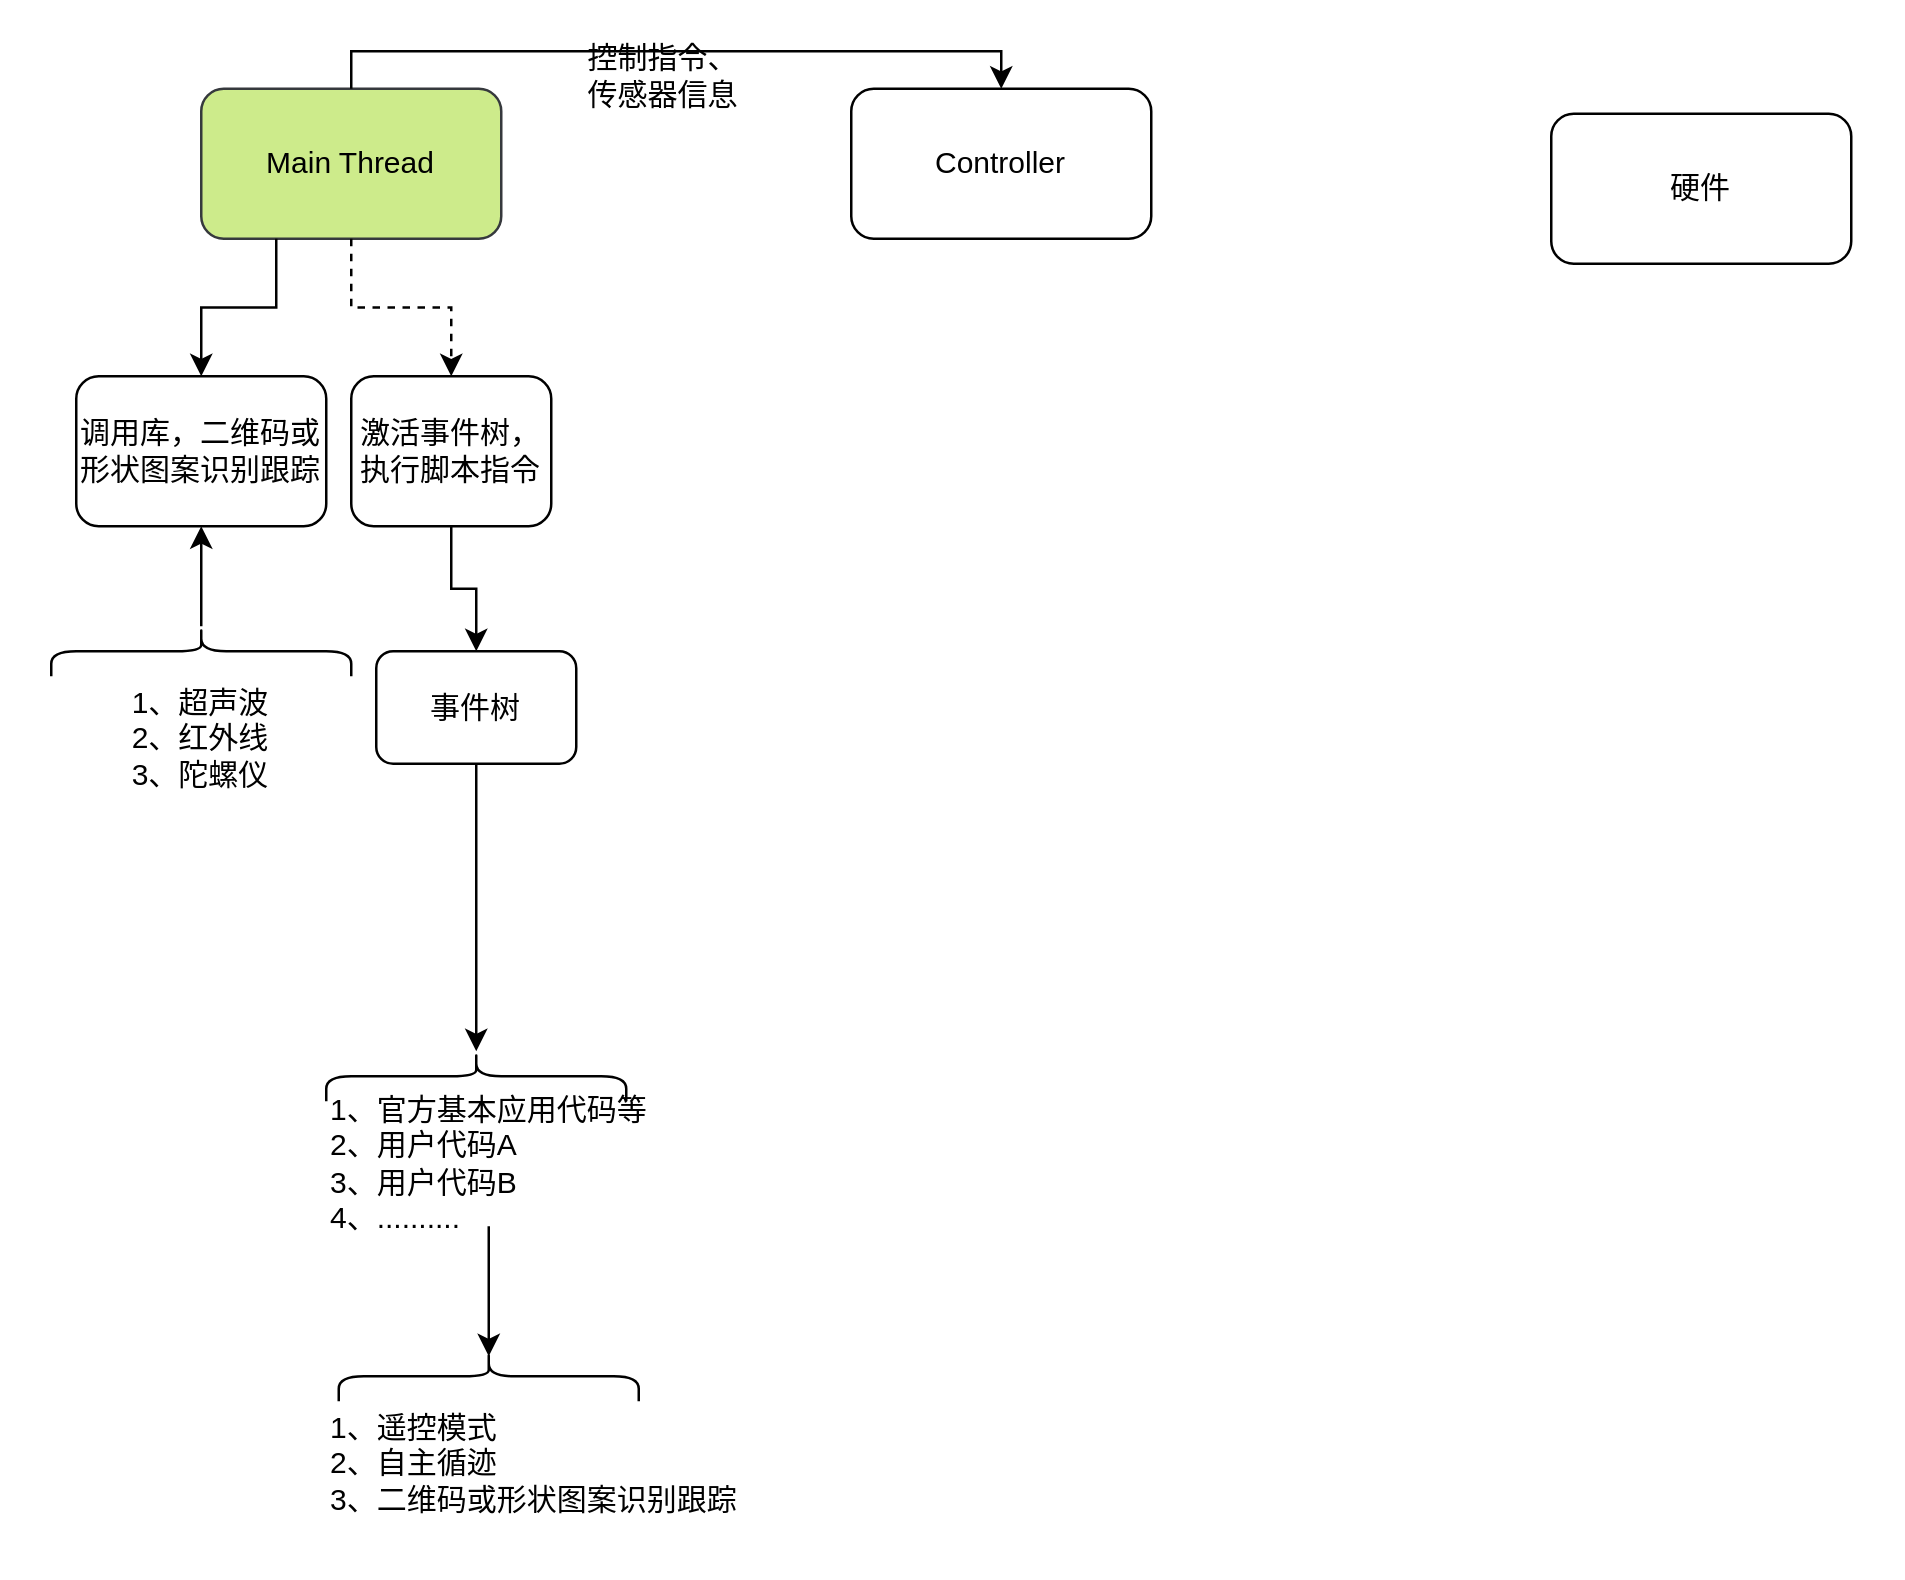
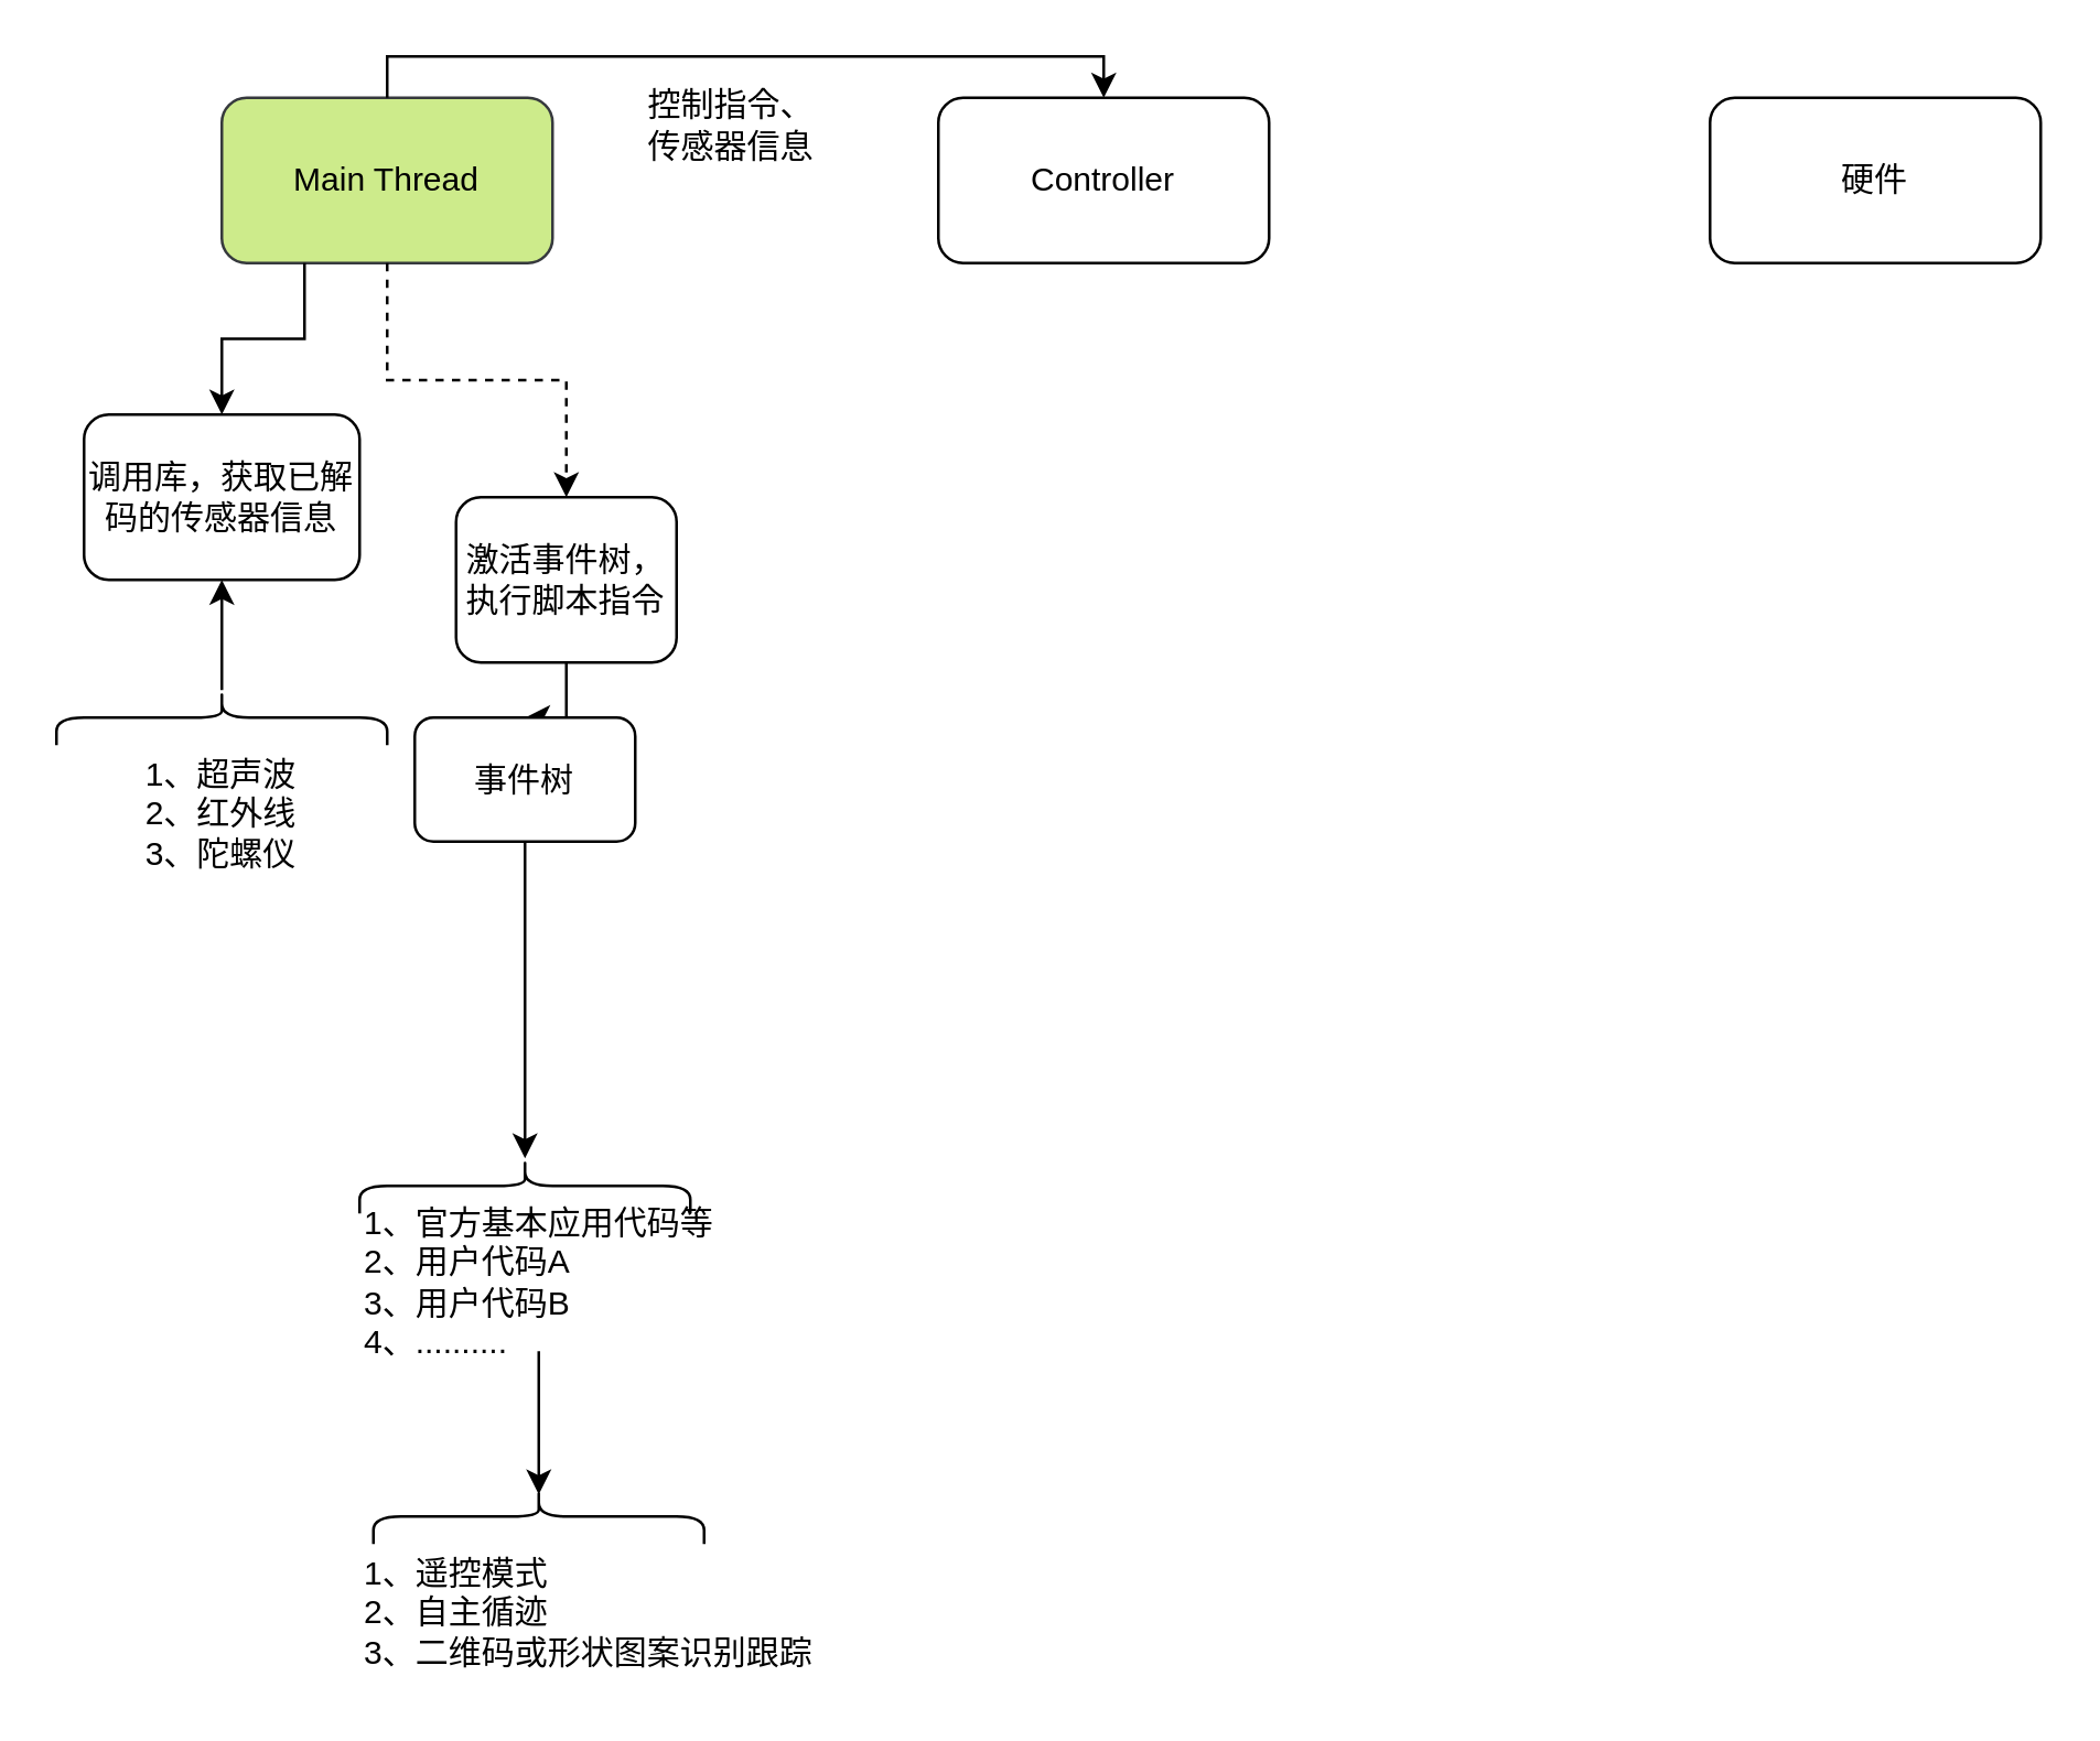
  <mxCell id="0" value="" />
  <mxCell id="1" parent="0" />
  <mxCell id="2" value="Main Thread" style="rounded=1;whiteSpace=wrap;html=1;fillColor=#cdeb8b;strokeColor=#36393d;" vertex="1" parent="1"><mxGeometry x="80" y="35" width="120" height="60" as="geometry" /></mxCell>
  <mxCell id="3" value="" style="edgeStyle=orthogonalEdgeStyle;rounded=0;orthogonalLoop=1;jettySize=auto;html=1;" edge="1" source="2" target="4" parent="1"><mxGeometry relative="1" as="geometry"><Array as="points"><mxPoint x="140" y="20" /><mxPoint x="400" y="20" /></Array></mxGeometry></mxCell>
  <mxCell id="4" value="Controller" style="rounded=1;whiteSpace=wrap;html=1;" vertex="1" parent="1"><mxGeometry x="340" y="35" width="120" height="60" as="geometry" /></mxCell>
- <mxCell id="5" value="控制指令、传感器信息" style="text;html=1;strokeColor=none;fillColor=none;align=center;verticalAlign=middle;whiteSpace=wrap;rounded=0;" vertex="1" parent="1"><mxGeometry x="230" y="15" width="70" height="30" as="geometry" /></mxCell>
- <mxCell id="6" value="硬件" style="rounded=1;whiteSpace=wrap;html=1;" vertex="1" parent="1"><mxGeometry x="620" y="45" width="120" height="60" as="geometry" /></mxCell>
+ <mxCell id="5" value="控制指令、传感器信息" style="text;html=1;strokeColor=none;fillColor=none;align=center;verticalAlign=middle;whiteSpace=wrap;rounded=0;" vertex="1" parent="1"><mxGeometry x="230" y="30" width="70" height="30" as="geometry" /></mxCell>
+ <mxCell id="6" value="硬件" style="rounded=1;whiteSpace=wrap;html=1;" vertex="1" parent="1"><mxGeometry x="620" y="35" width="120" height="60" as="geometry" /></mxCell>
  <mxCell id="7" value="" style="edgeStyle=orthogonalEdgeStyle;rounded=0;orthogonalLoop=1;jettySize=auto;html=1;exitX=0.25;exitY=1;exitDx=0;exitDy=0;" edge="1" source="2" target="8" parent="1"><mxGeometry relative="1" as="geometry" /></mxCell>
- <mxCell id="8" value="调用库，二维码或形状图案识别跟踪" style="rounded=1;whiteSpace=wrap;html=1;" vertex="1" parent="1"><mxGeometry x="30" y="150" width="100" height="60" as="geometry" /></mxCell>
+ <mxCell id="8" value="调用库，获取已解码的传感器信息" style="rounded=1;whiteSpace=wrap;html=1;" vertex="1" parent="1"><mxGeometry x="30" y="150" width="100" height="60" as="geometry" /></mxCell>
  <mxCell id="9" value="" style="edgeStyle=orthogonalEdgeStyle;rounded=0;orthogonalLoop=1;jettySize=auto;html=1;dashed=1;" edge="1" source="2" target="10" parent="1"><mxGeometry relative="1" as="geometry" /></mxCell>
- <mxCell id="10" value="激活事件树，执行脚本指令" style="rounded=1;whiteSpace=wrap;html=1;" vertex="1" parent="1"><mxGeometry x="140" y="150" width="80" height="60" as="geometry" /></mxCell>
+ <mxCell id="10" value="激活事件树，执行脚本指令" style="rounded=1;whiteSpace=wrap;html=1;" vertex="1" parent="1"><mxGeometry x="165" y="180" width="80" height="60" as="geometry" /></mxCell>
  <mxCell id="11" style="edgeStyle=orthogonalEdgeStyle;rounded=0;orthogonalLoop=1;jettySize=auto;html=1;entryX=0.5;entryY=1;entryDx=0;entryDy=0;" edge="1" parent="1" source="12" target="8"><mxGeometry relative="1" as="geometry" /></mxCell>
  <mxCell id="12" value="" style="shape=curlyBracket;whiteSpace=wrap;html=1;rounded=1;labelPosition=left;verticalLabelPosition=middle;align=right;verticalAlign=middle;rotation=90;" vertex="1" parent="1"><mxGeometry x="70" y="200" width="20" height="120" as="geometry" /></mxCell>
  <mxCell id="13" value="1、超声波&lt;br&gt;2、红外线&lt;br&gt;3、陀螺仪" style="text;html=1;strokeColor=none;fillColor=none;align=center;verticalAlign=middle;whiteSpace=wrap;rounded=0;" vertex="1" parent="1"><mxGeometry x="20" y="270" width="120" height="50" as="geometry" /></mxCell>
  <mxCell id="14" value="" style="edgeStyle=orthogonalEdgeStyle;rounded=0;orthogonalLoop=1;jettySize=auto;html=1;" edge="1" target="16" source="10" parent="1"><mxGeometry relative="1" as="geometry"><mxPoint x="150" y="165" as="sourcePoint" /></mxGeometry></mxCell>
  <mxCell id="15" style="edgeStyle=orthogonalEdgeStyle;rounded=0;orthogonalLoop=1;jettySize=auto;html=1;" edge="1" parent="1" source="16" target="17"><mxGeometry relative="1" as="geometry" /></mxCell>
  <mxCell id="16" value="事件树" style="rounded=1;whiteSpace=wrap;html=1;" vertex="1" parent="1"><mxGeometry x="150" y="260" width="80" height="45" as="geometry" /></mxCell>
  <mxCell id="17" value="" style="shape=curlyBracket;whiteSpace=wrap;html=1;rounded=1;labelPosition=left;verticalLabelPosition=middle;align=right;verticalAlign=middle;rotation=90;" vertex="1" parent="1"><mxGeometry x="180" y="370" width="20" height="120" as="geometry" /></mxCell>
  <mxCell id="18" style="edgeStyle=orthogonalEdgeStyle;rounded=0;orthogonalLoop=1;jettySize=auto;html=1;entryX=0.1;entryY=0.5;entryDx=0;entryDy=0;entryPerimeter=0;" edge="1" parent="1" source="19" target="20"><mxGeometry relative="1" as="geometry" /></mxCell>
  <mxCell id="19" value="1、官方基本应用代码等&lt;br&gt;2、用户代码A&lt;br&gt;3、用户代码B&lt;br&gt;4、.........." style="text;html=1;strokeColor=none;fillColor=none;align=left;verticalAlign=middle;whiteSpace=wrap;rounded=0;" vertex="1" parent="1"><mxGeometry x="130" y="440" width="130" height="50" as="geometry" /></mxCell>
  <mxCell id="20" value="" style="shape=curlyBracket;whiteSpace=wrap;html=1;rounded=1;labelPosition=left;verticalLabelPosition=middle;align=right;verticalAlign=middle;rotation=90;" vertex="1" parent="1"><mxGeometry x="185" y="490" width="20" height="120" as="geometry" /></mxCell>
  <mxCell id="21" value="1、遥控模式&lt;br&gt;2、自主循迹&lt;br&gt;3、二维码或形状图案识别跟踪" style="text;html=1;strokeColor=none;fillColor=none;align=left;verticalAlign=middle;whiteSpace=wrap;rounded=0;labelPosition=center;verticalLabelPosition=middle;" vertex="1" parent="1"><mxGeometry x="130" y="560" width="170" height="50" as="geometry" /></mxCell>
